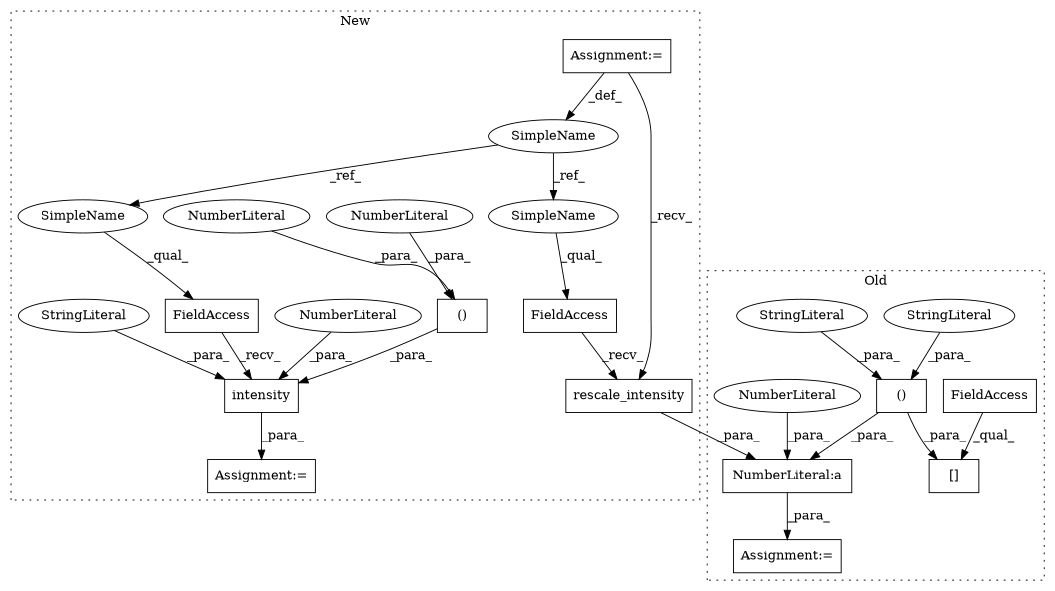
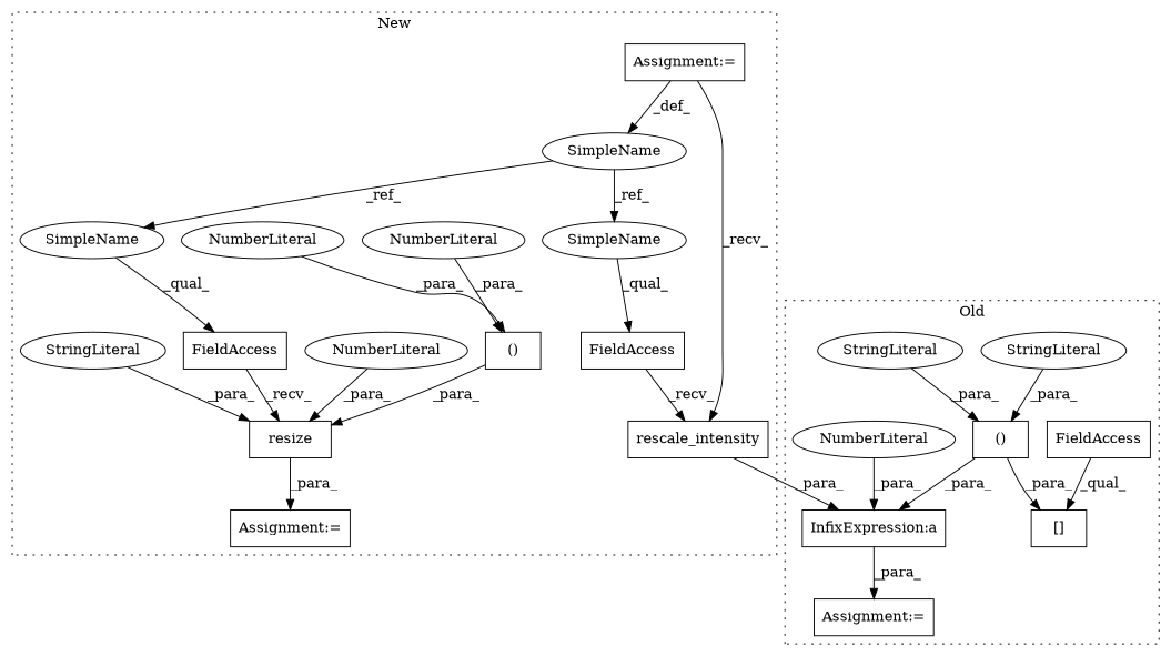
  digraph {
    node [a=34 l=7 s=12495 shape=box]
    n1 [a=106 l=51 label="()"]
    n2 [a=7 l=1 label="Assignment:=" s=12475]
    n3 [a=45 l=19 label=StringLiteral shape=ellipse]
    n4 [a=45 l=19 label=StringLiteral s=12527 shape=ellipse]
    n5 [a=2 l="17,2" label="[]" s="12478,12546"]
    n6 [a=22 l=11 label=FieldAccess s=12478]
-   n7 [a=27 l=3 label="NumberLiteral:a" s=12573]
+   n7 [a=27 l=3 label="InfixExpression:a" s=12573]
    n8 [l=3 label=NumberLiteral s=12576 shape=ellipse]
-   n9 [a=32 l="7,1" label=intensity s="12776,12826"]
+   n9 [a=32 l="7,1" label=resize s="12776,12826"]
    n10 [a=7 l=1 label="Assignment:=" s=12757]
    n11 [a=106 l=17 label="()" s=12794]
    n12 [l=2 label=NumberLiteral s=12794 shape=ellipse]
    n13 [l=2 label=NumberLiteral s=12809 shape=ellipse]
    n14 [a=22 l=17 label=FieldAccess s=12758]
    n15 [l=1 label=NumberLiteral s=12813 shape=ellipse]
    n16 [a=42 label=SimpleName s=12583 shape=ellipse]
    n17 [a=22 l=16 label=FieldAccess s=12700]
    n18 [a=32 l="18,1" label=rescale_intensity s="12717,12742"]
    n19 [a=7 label="Assignment:=" s=12583]
    n20 [a=45 l=11 label=StringLiteral s=12815 shape=ellipse]
    n21 [a=42 label=SimpleName s=12700 shape=ellipse]
    n22 [a=42 label=SimpleName s=12758 shape=ellipse]
    subgraph cluster_1 {
      label=Old
      style=dotted
      n1
      n2
      n3
      n4
      n5
      n6
      n7
      n8
    }
    subgraph cluster_2 {
      label=New
      style=dotted
      n9
      n10
      n11
      n12
      n13
      n14
      n15
      n16
      n17
      n18
      n19
      n20
      n21
      n22
    }
    n1 -> n5 [label=_para_]
    n1 -> n7 [label=_para_]
    n3 -> n1 [label=_para_]
    n4 -> n1 [label=_para_]
    n6 -> n5 [label=_qual_]
    n7 -> n2 [label=_para_]
    n8 -> n7 [label=_para_]
    n9 -> n10 [label=_para_]
    n11 -> n9 [label=_para_]
    n12 -> n11 [label=_para_]
    n13 -> n11 [label=_para_]
    n14 -> n9 [label=_recv_]
    n15 -> n9 [label=_para_]
    n16 -> n21 [label=_ref_]
    n16 -> n22 [label=_ref_]
    n17 -> n18 [label=_recv_]
    n18 -> n7 [label=_para_]
    n19 -> n16 [label=_def_]
    n19 -> n18 [label=_recv_]
    n20 -> n9 [label=_para_]
    n21 -> n17 [label=_qual_]
    n22 -> n14 [label=_qual_]
  }
